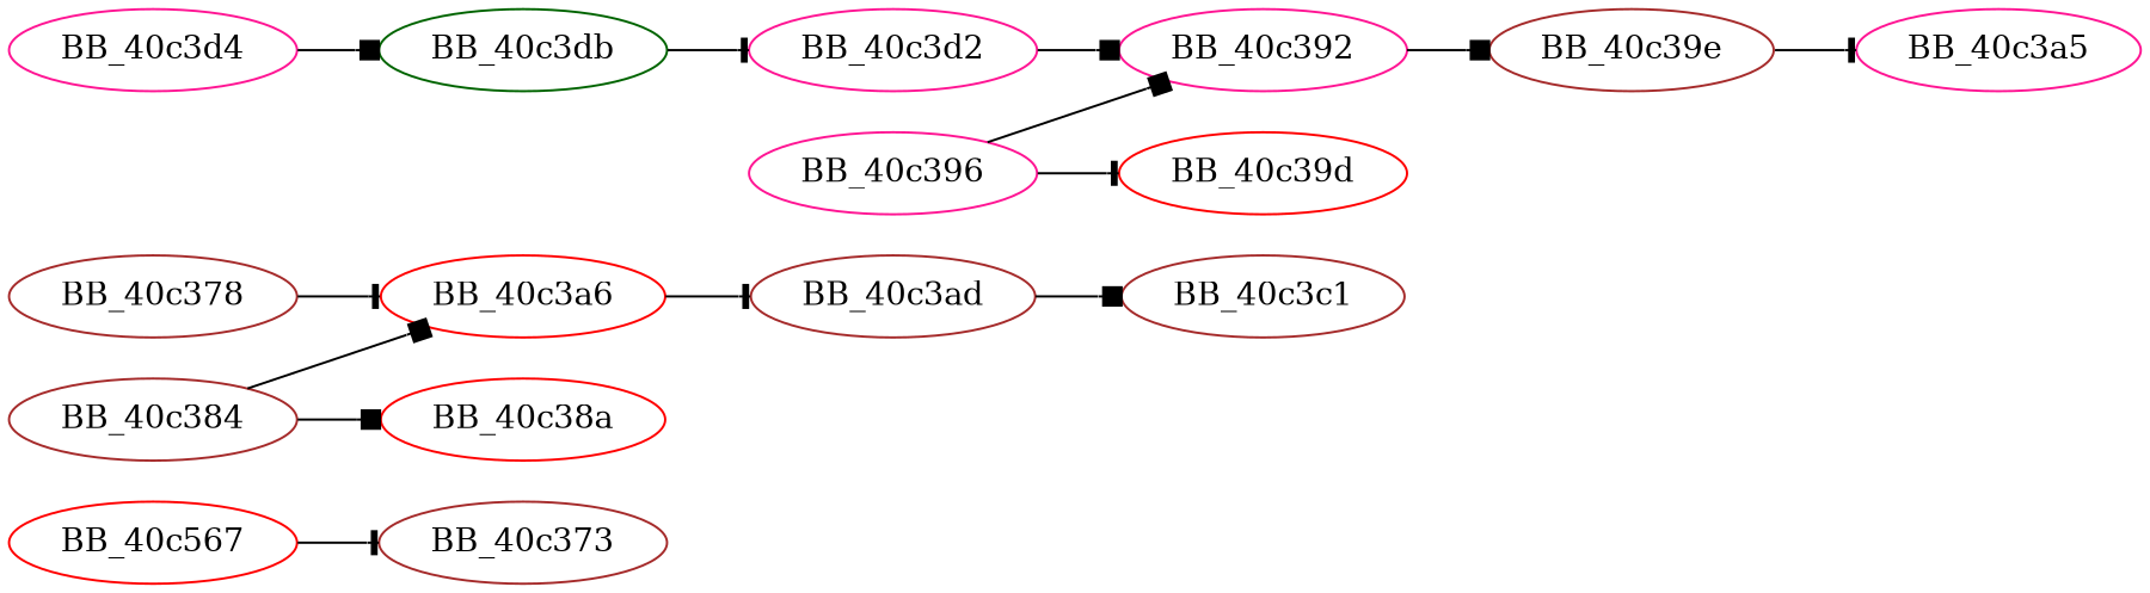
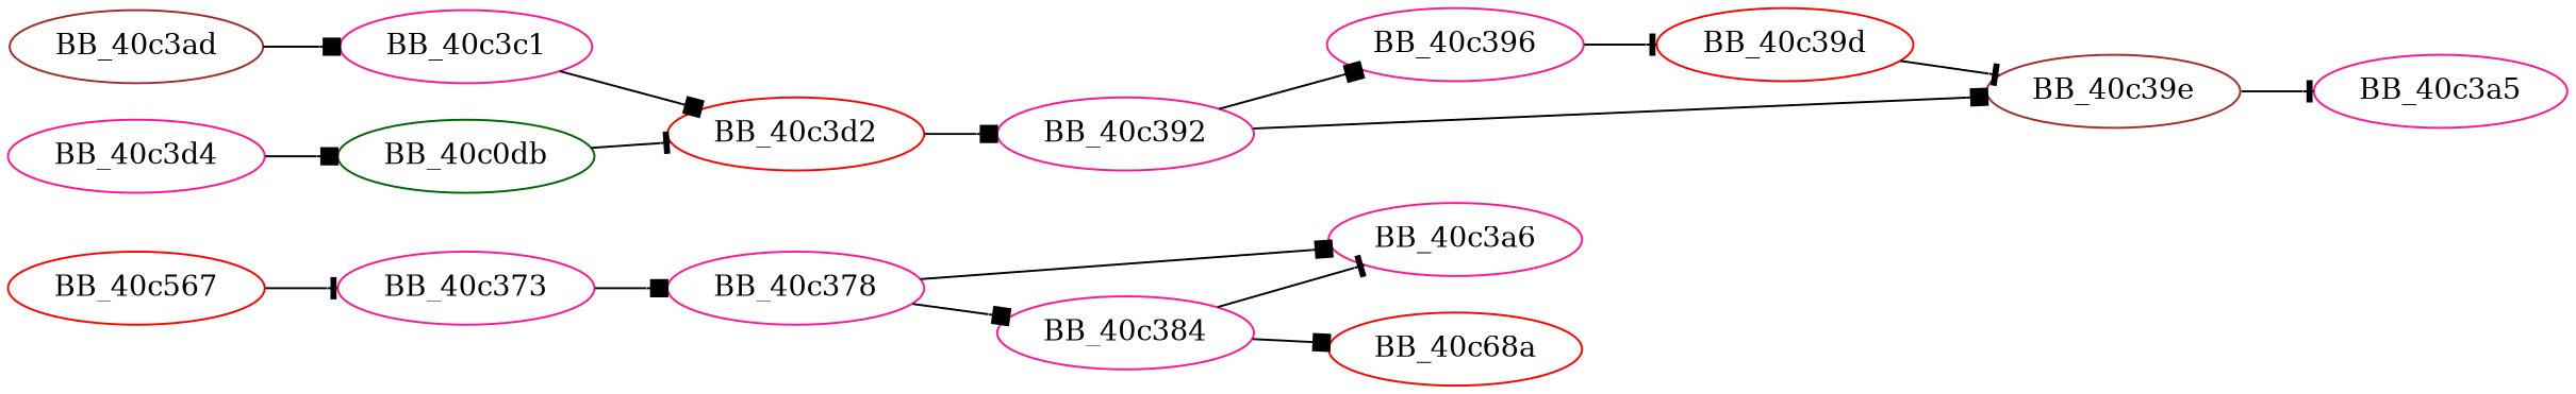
  digraph {
    fontname="DejaVu Serif"
    rankdir=LR
    node [color=brown fontname="DejaVu Serif"]
    edge [arrowhead=box fontname="DejaVu Serif"]
    n1 [color=red label=BB_40c567]
-   BB_40c373
-   BB_40c378
-   BB_40c384
-   BB_40c3a6 [color=red]
-   BB_40c38a [color=red]
+   BB_40c373 [color=deeppink]
+   BB_40c378 [color=deeppink]
+   BB_40c384 [color=deeppink]
+   BB_40c3a6 [color=deeppink]
+   BB_40c38a [color=red label=BB_40c68a]
    BB_40c3ad
-   BB_40c3c1
+   BB_40c3c1 [color=deeppink]
    BB_40c392 [color=deeppink]
    BB_40c396 [color=deeppink]
    BB_40c39e
    BB_40c39d [color=red]
    BB_40c3a5 [color=deeppink]
-   BB_40c3d2 [color=deeppink]
+   BB_40c3d2 [color=red]
    BB_40c3d4 [color=deeppink]
-   BB_40c3db [color=darkgreen]
+   BB_40c3db [color=darkgreen label=BB_40c0db]
    n1 -> BB_40c373 [arrowhead=tee]
-   BB_40c378 -> BB_40c3a6 [arrowhead=tee]
-   BB_40c384 -> BB_40c3a6
+   BB_40c373 -> BB_40c378
+   BB_40c378 -> BB_40c384
+   BB_40c378 -> BB_40c3a6
+   BB_40c384 -> BB_40c3a6 [arrowhead=tee]
    BB_40c384 -> BB_40c38a
-   BB_40c3a6 -> BB_40c3ad [arrowhead=tee]
    BB_40c3ad -> BB_40c3c1
-   BB_40c396 -> BB_40c392
+   BB_40c3c1 -> BB_40c3d2
+   BB_40c392 -> BB_40c396
    BB_40c392 -> BB_40c39e
    BB_40c396 -> BB_40c39d [arrowhead=tee]
    BB_40c39e -> BB_40c3a5 [arrowhead=tee]
+   BB_40c39d -> BB_40c39e [arrowhead=tee]
    BB_40c3d2 -> BB_40c392
    BB_40c3d4 -> BB_40c3db
    BB_40c3db -> BB_40c3d2 [arrowhead=tee]
  }
